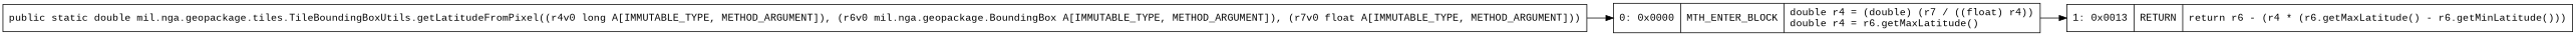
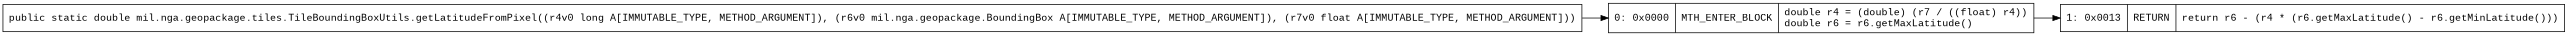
  digraph {
    rankdir=LR
    fontname="Liberation Mono"
    node [shape=record fontname="Liberation Mono"]
    edge [fontname="Liberation Mono"]
-   n1 [label="{0\:\ 0x0000|MTH_ENTER_BLOCK\l|double r4 = (double) (r7 \/ ((float) r4))\ldouble r4 = r6.getMaxLatitude()\l}"]
+   n1 [label="{0\:\ 0x0000|MTH_ENTER_BLOCK\l|double r4 = (double) (r7 \/ ((float) r4))\ldouble r6 = r6.getMaxLatitude()\l}"]
    n2 [label="{1\:\ 0x0013|RETURN\l|return r6 \- (r4 * (r6.getMaxLatitude() \- r6.getMinLatitude()))\l}"]
    n3 [label="{public static double mil.nga.geopackage.tiles.TileBoundingBoxUtils.getLatitudeFromPixel((r4v0 long A[IMMUTABLE_TYPE, METHOD_ARGUMENT]), (r6v0 mil.nga.geopackage.BoundingBox A[IMMUTABLE_TYPE, METHOD_ARGUMENT]), (r7v0 float A[IMMUTABLE_TYPE, METHOD_ARGUMENT])) }"]
    n1 -> n2
    n3 -> n1
  }
